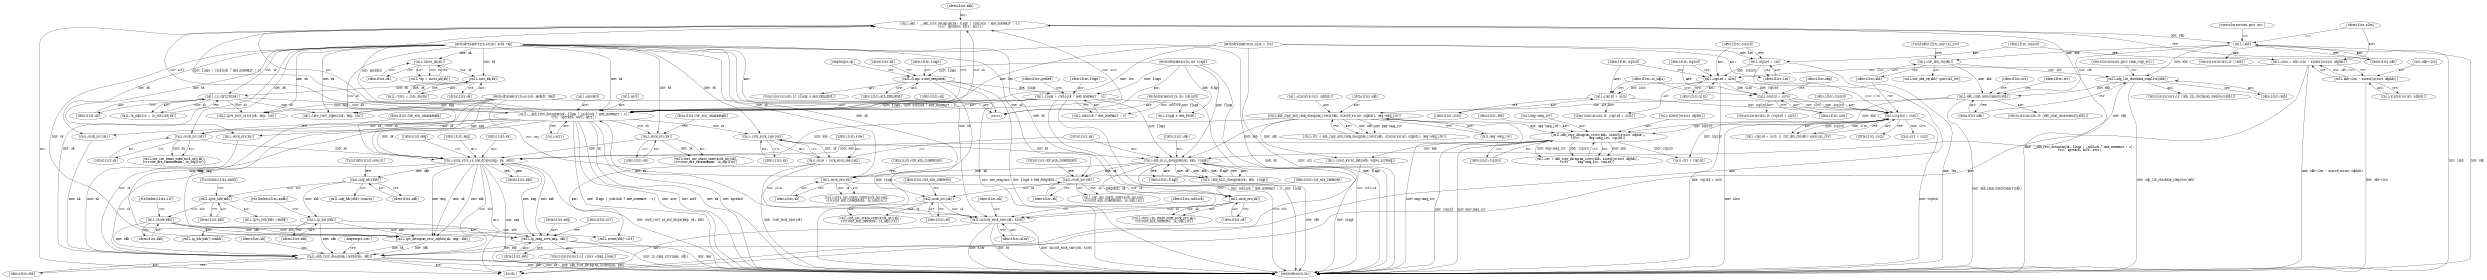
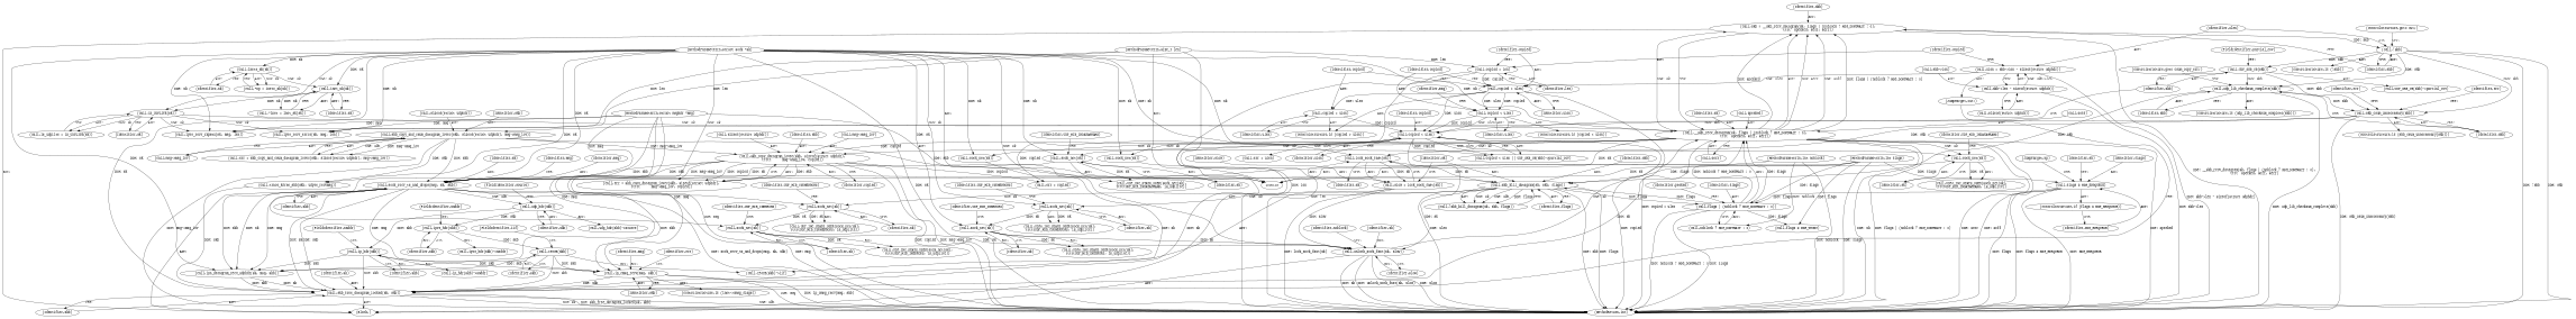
  digraph {
    fontname="Courier Prime"
    node [fontname="Courier Prime"]
    edge [fontname="Courier Prime"]
    n1 [label="(Call,ip_cmsg_recv(msg, skb))"]
    n2 [label="(Call,skb_free_datagram_locked(sk, skb))"]
    n3 [label="(Identifier,skb)"]
    n4 [label="(MethodReturn,int)"]
    n5 [label="(ControlStructure,if (inet->cmsg_flags))"]
    n6 [label="(Block,)"]
    n7 [label="(Identifier,skb)"]
    n8 [label="(Call,sock_recv_ts_and_drops(msg, sk, skb))"]
    n9 [label="(Call,udp_hdr(skb))"]
    n10 [label="(Call,ip6_datagram_recv_udphdr(sk, msg, skb))"]
    n11 [label="(Identifier,skb)"]
    n12 [label="(Call,ip_hdr(skb))"]
    n13 [label="(Call,ipv6_hdr(skb))"]
    n14 [label="(Call,udp_hdr(skb)->source)"]
    n15 [label="(Identifier,skb)"]
    n16 [label="(MethodParameterIn,struct msghdr *msg)"]
    n17 [label="(Call,ipv6_recv_rxpmtu(sk, msg, len))"]
    n18 [label="(Call,ipv6_recv_error(sk, msg, len))"]
    1000103
    n20 [label="(Call,sock_net(sk))"]
    n21 [label="(Call,UDP_INC_STATS_USER(sock_net(sk),\n\t\t\t\t\tUDP_MIB_INDATAGRAMS, is_udplite))"]
    n22 [label="(Identifier,sk)"]
    n23 [label="(Call,__skb_recv_datagram(sk, flags | (noblock ? MSG_DONTWAIT : 0),\n\t\t\t\t  &peeked, &off, &err))"]
    n24 [label="(Call,lock_sock_fast(sk))"]
    n25 [label="(Call,skb = __skb_recv_datagram(sk, flags | (noblock ? MSG_DONTWAIT : 0),\n\t\t\t\t  &peeked, &off, &err))"]
    n26 [label="(Call,sock_net(sk))"]
    n27 [label="(Call,sock_net(sk))"]
    n28 [label="(Call,sock_net(sk))"]
    n29 [label="(Call,&err)"]
    n30 [label="(Call,skb_kill_datagram(sk, skb, flags))"]
    n31 [label="(Call,slow = lock_sock_fast(sk))"]
    n32 [label="(Identifier,sk)"]
    n33 [label="(Call,!skb)"]
    n34 [label="(Call,UDP6_INC_STATS_USER(sock_net(sk),\n\t\t\t\t\tUDP_MIB_INDATAGRAMS, is_udplite))"]
    n35 [label="(Identifier,sk)"]
    n36 [label="(Call,IS_UDPLITE(sk))"]
    n37 [label="(Identifier,sk)"]
    n38 [label="(Call,is_udplite = IS_UDPLITE(sk))"]
    n39 [label="(Call,inet_sk(sk))"]
    n40 [label="(Identifier,sk)"]
    n41 [label="(Call,*inet = inet_sk(sk))"]
    n42 [label="(Call,inet6_sk(sk))"]
    n43 [label="(Call,*np = inet6_sk(sk))"]
    n44 [label="(Identifier,sk)"]
    n45 [label="(MethodParameterIn,struct sock *sk)"]
    n46 [label="(Call,unlock_sock_fast(sk, slow))"]
    n47 [label="(Call,sock_net(sk))"]
    n48 [label="(Call,sock_net(sk))"]
    n49 [label="(Call,sock_net(sk))"]
    n50 [label="(Call,sock_net(sk))"]
    n51 [label="(Identifier,slow)"]
    n52 [label="(Call,flags | (noblock ? MSG_DONTWAIT : 0))"]
    n53 [label="(Identifier,flags)"]
    n54 [label="(Call,!skb_kill_datagram(sk, skb, flags))"]
    n55 [label="(Call,UDP_INC_STATS_USER(sock_net(sk),\n\t\t\t\t\tUDP_MIB_INERRORS, is_udplite))"]
    n56 [label="(Identifier,sk)"]
    n57 [label="(Identifier,sk)"]
    n58 [label="(Call,UDP_INC_STATS_USER(sock_net(sk),\n\t\t\t\t\tUDP_MIB_CSUMERRORS, is_udplite))"]
    n59 [label="(Call,UDP6_INC_STATS_USER(sock_net(sk),\n\t\t\t\t\tUDP_MIB_INERRORS, is_udplite))"]
    n60 [label="(Identifier,sk)"]
    n61 [label="(Call,UDP6_INC_STATS_USER(sock_net(sk),\n\t\t\t\t\tUDP_MIB_CSUMERRORS, is_udplite))"]
    n62 [label="(Identifier,sk)"]
    n63 [label="(Call,noblock ? MSG_DONTWAIT : 0)"]
    n64 [label="(Call,flags & MSG_TRUNC)"]
    n65 [label="(Call,IP6CB(skb)->iif)"]
    n66 [label="(Call,udp_lib_checksum_complete(skb))"]
    n67 [label="(Call,skb_csum_unnecessary(skb))"]
    n68 [label="(ControlStructure,if (udp_lib_checksum_complete(skb)))"]
    n69 [label="(Identifier,skb)"]
    n70 [label="(Call,skb_copy_and_csum_datagram_iovec(skb, sizeof(struct udphdr), msg->msg_iov))"]
    n71 [label="(Call,skb_copy_datagram_iovec(skb, sizeof(struct udphdr),\n\t\t\t\t\t      msg->msg_iov, copied))"]
    n72 [label="(ControlStructure,if (skb_csum_unnecessary(skb)))"]
    n73 [label="(Identifier,skb)"]
    n74 [label="(Call,UDP_SKB_CB(skb))"]
    n75 [label="(Call,UDP_SKB_CB(skb)->partial_cov)"]
    n76 [label="(Identifier,skb)"]
    n77 [label="(Call,copied < ulen)"]
    n78 [label="(ControlStructure,if (!skb))"]
    n79 [label="(Identifier,skb)"]
    n80 [label="(Call,trace_kfree_skb(skb, udpv6_recvmsg))"]
    n81 [label="(Call,err = skb_copy_and_csum_datagram_iovec(skb, sizeof(struct udphdr), msg->msg_iov))"]
    n82 [label="(Call,msg->msg_iov)"]
    n83 [label="(Identifier,copied)"]
    n84 [label="(Call,err = copied)"]
    n85 [label="(Call,err = skb_copy_datagram_iovec(skb, sizeof(struct udphdr),\n\t\t\t\t\t      msg->msg_iov, copied))"]
    n86 [label="(Call,flags & MSG_ERRQUEUE)"]
    n87 [label="(ControlStructure,if (flags & MSG_ERRQUEUE))"]
    n88 [label="(Identifier,MIB_ERRQUEUE)"]
    n89 [label="(MethodParameterIn,int flags)"]
    n90 [label="(MethodParameterIn,int noblock)"]
    n91 [label="(Call,err = ulen)"]
    n92 [label="(Call,copied < ulen || UDP_SKB_CB(skb)->partial_cov)"]
    n93 [label="(Identifier,ulen)"]
    n94 [label="(Call,copied = ulen)"]
    n95 [label="(Identifier,ulen)"]
    n96 [label="(ControlStructure,if (copied > ulen))"]
    n97 [label="(Call,copied > ulen)"]
    n98 [label="(Call,copied < ulen)"]
    n99 [label="(Identifier,ulen)"]
    n100 [label="(Identifier,ulen)"]
    n101 [label="(ControlStructure,if (copied < ulen))"]
    n102 [label="(Call,copied = len)"]
    n103 [label="(Identifier,len)"]
    n104 [label="(MethodParameterIn,size_t len)"]
    n105 [label="(Call,ulen = skb->len - sizeof(struct udphdr))"]
    n106 [label="(Call,skb->len - sizeof(struct udphdr))"]
    n107 [label="(Call,sizeof(struct udphdr))"]
    n108 [label="(Call,ip_hdr(skb)->saddr)"]
    n109 [label="(Identifier,skb)"]
    n110 [label="(Call,IP6CB(skb))"]
    n111 [label="(Identifier,skb)"]
    n112 [label="(Call,ipv6_hdr(skb)->saddr)"]
    n113 [label="(Identifier,skb)"]
    n114 [label="(Call,sizeof(struct udphdr))"]
    n115 [label="(Identifier,UDP_MIB_INERRORS)"]
    n116 [label="(Call,&off)"]
    n117 [label="(Identifier,UDP_MIB_CSUMERRORS)"]
    n118 [label="(Identifier,slow)"]
    n119 [label="(Identifier,skb)"]
    n120 [label="(Identifier,copied)"]
    n121 [label="(Identifier,skb)"]
    n122 [label="(Identifier,msg)"]
    n123 [label="(FieldIdentifier,source)"]
    n124 [label="(Identifier,sk)"]
    n125 [label="(Identifier,UDP_MIB_CSUMERRORS)"]
    n126 [label="(Identifier,noblock)"]
    n127 [label="(Identifier,flags)"]
    n128 [label="(Identifier,flags)"]
    n129 [label="(Identifier,copied)"]
    n130 [label="(Identifier,UDP_MIB_INERRORS)"]
    n131 [label="(Call,msg->msg_iov)"]
    n132 [label="(FieldIdentifier,saddr)"]
    n133 [label="(Identifier,msg)"]
    n134 [label="(Identifier,sk)"]
    n135 [label="(ControlStructure,goto out;)"]
    n136 [label="(Identifier,copied)"]
    n137 [label="(Identifier,UDP_MIB_INDATAGRAMS)"]
    n138 [label="(Identifier,sk)"]
    n139 [label="(FieldIdentifier,saddr)"]
    n140 [label="(Identifier,copied)"]
-   n141 [label="(Identifier,is_udp4)"]
    n142 [label="(Identifier,err)"]
    n143 [label="(Identifier,skb)"]
    n144 [label="(Identifier,ulen)"]
    n145 [label="(Identifier,msg)"]
    n146 [label="(JumpTarget,out:)"]
    n147 [label="(ControlStructure,goto csum_copy_err;)"]
    n148 [label="(JumpTarget,np)"]
    n149 [label="(Identifier,copied)"]
    n150 [label="(FieldIdentifier,iif)"]
    n151 [label="(Identifier,peeked)"]
    n152 [label="(FieldIdentifier,partial_cov)"]
    n153 [label="(Call,sizeof(struct udphdr))"]
    n154 [label="(Identifier,skb)"]
    n155 [label="(Identifier,msg)"]
    n156 [label="(Call,&peeked)"]
    n157 [label="(Call,skb->len)"]
    n158 [label="(Identifier,err)"]
    n159 [label="(Identifier,sk)"]
    n160 [label="(Identifier,err)"]
    n161 [label="(Identifier,sk)"]
    n162 [label="(Identifier,UDP_MIB_INDATAGRAMS)"]
    n163 [label="(Identifier,sk)"]
    n1 -> n2 [label="DDG: skb"]
    n1 -> n3 [label="CFG: "]
    n1 -> n4 [label="DDG: msg"]
    n1 -> n4 [label="DDG: ip_cmsg_recv(msg, skb)"]
    n1 -> n5 [label="AST: "]
    n2 -> n4 [label="DDG: skb"]
    n2 -> n4 [label="DDG: sk"]
    n2 -> n4 [label="DDG: skb_free_datagram_locked(sk, skb)"]
    n2 -> n6 [label="AST: "]
    n2 -> n7 [label="CFG: "]
    n3 -> n1 [label="AST: "]
    n7 -> n2 [label="AST: "]
    n8 -> n1 [label="DDG: msg"]
    n8 -> n1 [label="DDG: skb"]
    n8 -> n2 [label="DDG: sk"]
    n8 -> n2 [label="DDG: skb"]
    n8 -> n4 [label="DDG: sock_recv_ts_and_drops(msg, sk, skb)"]
    n8 -> n4 [label="DDG: msg"]
    n8 -> n6 [label="AST: "]
    n8 -> n9 [label="DDG: skb"]
    n8 -> n10 [label="DDG: sk"]
    n8 -> n10 [label="DDG: msg"]
    n8 -> n10 [label="DDG: skb"]
    n8 -> n11 [label="CFG: "]
    n9 -> n12 [label="DDG: skb"]
    n9 -> n13 [label="DDG: skb"]
    n9 -> n14 [label="AST: "]
    n9 -> n15 [label="CFG: "]
    n10 -> n2 [label="DDG: sk"]
    n10 -> n2 [label="DDG: skb"]
    n11 -> n8 [label="AST: "]
    n12 -> n1 [label="DDG: skb"]
    n12 -> n2 [label="DDG: skb"]
    n12 -> n10 [label="DDG: skb"]
    n12 -> n108 [label="AST: "]
    n12 -> n109 [label="CFG: "]
    n13 -> n110 [label="DDG: skb"]
    n13 -> n111 [label="CFG: "]
    n13 -> n112 [label="AST: "]
    n15 -> n9 [label="AST: "]
    n16 -> n1 [label="DDG: msg"]
-   n16 -> n54 [label="DDG: msg"]
+   n16 -> n4 [label="DDG: msg"]
    n16 -> n8 [label="DDG: msg"]
    n16 -> n10 [label="DDG: msg"]
    n16 -> n17 [label="DDG: msg"]
    n16 -> n18 [label="DDG: msg"]
    n16 -> 1000103 [label="AST: "]
    n20 -> n8 [label="DDG: sk"]
    n20 -> n21 [label="AST: "]
    n20 -> n21 [label="DDG: sk"]
    n20 -> n22 [label="CFG: "]
    n22 -> n20 [label="AST: "]
    n23 -> n2 [label="DDG: sk"]
    n23 -> n4 [label="DDG: sk"]
    n23 -> n4 [label="DDG: flags | (noblock ? MSG_DONTWAIT : 0)"]
    n23 -> n4 [label="DDG: &err"]
    n23 -> n4 [label="DDG: &off"]
    n23 -> n4 [label="DDG: &peeked"]
    n23 -> n8 [label="DDG: sk"]
    n23 -> n20 [label="DDG: sk"]
    n23 -> n24 [label="DDG: sk"]
    n23 -> n25 [label="AST: "]
    n23 -> n25 [label="DDG: sk"]
    n23 -> n25 [label="DDG: &err"]
    n23 -> n25 [label="DDG: &peeked"]
    n23 -> n25 [label="DDG: &off"]
    n23 -> n25 [label="DDG: flags | (noblock ? MSG_DONTWAIT : 0)"]
    n23 -> n26 [label="DDG: sk"]
    n23 -> n27 [label="DDG: sk"]
    n23 -> n28 [label="DDG: sk"]
    n23 -> n29 [label="CFG: "]
    n24 -> n30 [label="DDG: sk"]
    n24 -> n31 [label="AST: "]
    n24 -> n31 [label="DDG: sk"]
    n24 -> n32 [label="CFG: "]
    n25 -> n4 [label="DDG: __skb_recv_datagram(sk, flags | (noblock ? MSG_DONTWAIT : 0),\n\t\t\t\t  &peeked, &off, &err)"]
    n25 -> n6 [label="AST: "]
    n25 -> n23 [label="CFG: "]
    n25 -> n33 [label="DDG: skb"]
    n26 -> n8 [label="DDG: sk"]
    n26 -> n34 [label="AST: "]
    n26 -> n34 [label="DDG: sk"]
    n26 -> n35 [label="CFG: "]
    n27 -> n2 [label="DDG: sk"]
    n28 -> n2 [label="DDG: sk"]
    n29 -> n23 [label="AST: "]
    n30 -> n4 [label="DDG: flags"]
    n30 -> n4 [label="DDG: skb"]
-   n30 -> n46 [label="ERRQUEUE: sk"]
+   n30 -> n46 [label="DDG: sk"]
    n30 -> n48 [label="DDG: sk"]
    n30 -> n50 [label="DDG: sk"]
+   n30 -> n52 [label="DDG: flags"]
    n30 -> n53 [label="CFG: "]
    n30 -> n54 [label="AST: "]
    n30 -> n54 [label="DDG: sk"]
    n30 -> n54 [label="DDG: skb"]
    n30 -> n54 [label="DDG: flags"]
    n31 -> n4 [label="DDG: lock_sock_fast(sk)"]
    n31 -> n24 [label="CFG: "]
    n31 -> n46 [label="DDG: slow"]
    n31 -> n65 [label="AST: "]
    n32 -> n24 [label="AST: "]
    n33 -> n4 [label="DDG: !skb"]
    n33 -> n4 [label="DDG: skb"]
    n33 -> n66 [label="DDG: skb"]
    n33 -> n67 [label="DDG: skb"]
    n33 -> n74 [label="DDG: skb"]
    n33 -> n78 [label="AST: "]
    n33 -> n79 [label="CFG: "]
    n35 -> n26 [label="AST: "]
    n36 -> n17 [label="DDG: sk"]
    n36 -> n18 [label="DDG: sk"]
    n36 -> n23 [label="DDG: sk"]
    n36 -> n37 [label="CFG: "]
    n36 -> n38 [label="AST: "]
    n36 -> n38 [label="DDG: sk"]
    n37 -> n36 [label="AST: "]
    n38 -> n36 [label="CFG: "]
    n39 -> n36 [label="DDG: sk"]
    n39 -> n40 [label="CFG: "]
    n39 -> n41 [label="AST: "]
    n39 -> n41 [label="DDG: sk"]
    n40 -> n39 [label="AST: "]
    n41 -> n39 [label="CFG: "]
    n42 -> n39 [label="DDG: sk"]
    n42 -> n43 [label="AST: "]
    n42 -> n43 [label="DDG: sk"]
    n42 -> n44 [label="CFG: "]
    n43 -> n42 [label="CFG: "]
    n44 -> n42 [label="AST: "]
    n45 -> n2 [label="DDG: sk"]
    n45 -> n4 [label="DDG: sk"]
    n45 -> n8 [label="DDG: sk"]
    n45 -> n10 [label="DDG: sk"]
    n45 -> n17 [label="DDG: sk"]
    n45 -> n18 [label="DDG: sk"]
    n45 -> 1000103 [label="AST: "]
    n45 -> n20 [label="DDG: sk"]
    n45 -> n23 [label="DDG: sk"]
    n45 -> n24 [label="DDG: sk"]
    n45 -> n26 [label="DDG: sk"]
    n45 -> n27 [label="DDG: sk"]
    n45 -> n28 [label="DDG: sk"]
    n45 -> n36 [label="DDG: sk"]
    n45 -> n39 [label="DDG: sk"]
    n45 -> n42 [label="DDG: sk"]
    n45 -> n46 [label="DDG: sk"]
    n45 -> n47 [label="DDG: sk"]
    n45 -> n48 [label="DDG: sk"]
    n45 -> n49 [label="DDG: sk"]
    n45 -> n50 [label="DDG: sk"]
    n46 -> n4 [label="DDG: unlock_sock_fast(sk, slow)"]
    n46 -> n4 [label="DDG: slow"]
    n46 -> n4 [label="DDG: sk"]
    n46 -> n6 [label="AST: "]
    n46 -> n23 [label="DDG: sk"]
    n46 -> n51 [label="CFG: "]
    n47 -> n46 [label="DDG: sk"]
    n47 -> n55 [label="AST: "]
    n47 -> n55 [label="DDG: sk"]
    n47 -> n56 [label="CFG: "]
    n48 -> n47 [label="DDG: sk"]
    n48 -> n57 [label="CFG: "]
    n48 -> n58 [label="AST: "]
    n48 -> n58 [label="DDG: sk"]
    n49 -> n46 [label="DDG: sk"]
    n49 -> n59 [label="AST: "]
    n49 -> n59 [label="DDG: sk"]
    n49 -> n60 [label="CFG: "]
    n50 -> n49 [label="DDG: sk"]
    n50 -> n61 [label="AST: "]
    n50 -> n61 [label="DDG: sk"]
    n50 -> n62 [label="CFG: "]
    n51 -> n46 [label="AST: "]
    n52 -> n4 [label="DDG: noblock ? MSG_DONTWAIT : 0"]
    n52 -> n4 [label="DDG: flags"]
    n52 -> n23 [label="AST: "]
    n52 -> n23 [label="DDG: flags"]
    n52 -> n23 [label="DDG: noblock ? MSG_DONTWAIT : 0"]
    n52 -> n30 [label="DDG: flags"]
    n52 -> n63 [label="CFG: "]
    n52 -> n64 [label="DDG: flags"]
    n53 -> n30 [label="AST: "]
    n54 -> n30 [label="CFG: "]
    n56 -> n47 [label="AST: "]
    n57 -> n48 [label="AST: "]
    n60 -> n49 [label="AST: "]
    n62 -> n50 [label="AST: "]
    n63 -> n52 [label="AST: "]
    n66 -> n4 [label="DDG: udp_lib_checksum_complete(skb)"]
    n66 -> n30 [label="DDG: skb"]
    n66 -> n67 [label="DDG: skb"]
    n66 -> n68 [label="AST: "]
    n66 -> n69 [label="CFG: "]
    n67 -> n4 [label="DDG: skb_csum_unnecessary(skb)"]
    n67 -> n70 [label="DDG: skb"]
    n67 -> n71 [label="DDG: skb"]
    n67 -> n72 [label="AST: "]
    n67 -> n73 [label="CFG: "]
    n69 -> n66 [label="AST: "]
    n70 -> n4 [label="DDG: msg->msg_iov"]
    n70 -> n8 [label="DDG: skb"]
    n70 -> n30 [label="DDG: skb"]
    n70 -> n71 [label="DDG: msg->msg_iov"]
    n70 -> n80 [label="DDG: skb"]
    n70 -> n81 [label="AST: "]
    n70 -> n81 [label="DDG: skb"]
    n70 -> n81 [label="DDG: msg->msg_iov"]
    n70 -> n82 [label="CFG: "]
    n71 -> n4 [label="DDG: msg->msg_iov"]
    n71 -> n4 [label="DDG: copied"]
    n71 -> n8 [label="DDG: skb"]
    n71 -> n80 [label="DDG: skb"]
    n71 -> n83 [label="CFG: "]
    n71 -> n84 [label="DDG: copied"]
    n71 -> n85 [label="AST: "]
    n71 -> n85 [label="DDG: skb"]
    n71 -> n85 [label="DDG: msg->msg_iov"]
    n71 -> n85 [label="DDG: copied"]
    n73 -> n66 [label="CFG: "]
    n73 -> n67 [label="AST: "]
    n74 -> n66 [label="DDG: skb"]
    n74 -> n67 [label="DDG: skb"]
    n74 -> n75 [label="AST: "]
    n74 -> n76 [label="CFG: "]
    n76 -> n74 [label="AST: "]
    n76 -> n77 [label="CFG: "]
    n77 -> n4 [label="DDG: ulen"]
    n77 -> n4 [label="DDG: copied"]
    n77 -> n71 [label="DDG: copied"]
    n77 -> n84 [label="DDG: copied"]
    n77 -> n91 [label="DDG: ulen"]
    n77 -> n92 [label="AST: "]
    n77 -> n92 [label="DDG: copied"]
    n77 -> n92 [label="DDG: ulen"]
    n77 -> n93 [label="CFG: "]
    n79 -> n25 [label="CFG: "]
    n79 -> n33 [label="AST: "]
    n80 -> n2 [label="DDG: skb"]
    n81 -> n70 [label="CFG: "]
    n82 -> n70 [label="AST: "]
    n83 -> n71 [label="AST: "]
    n85 -> n71 [label="CFG: "]
    n86 -> n4 [label="DDG: flags & MSG_ERRQUEUE"]
    n86 -> n4 [label="DDG: MSG_ERRQUEUE"]
    n86 -> n4 [label="DDG: flags"]
    n86 -> n52 [label="DDG: flags"]
    n86 -> n87 [label="AST: "]
-   n86 -> n88 [label="CFG: "]
+   n87 -> n88 [label="CFG: "]
    n88 -> n86 [label="AST: "]
    n89 -> n4 [label="DDG: flags"]
    n89 -> 1000103 [label="AST: "]
    n89 -> n30 [label="DDG: flags"]
    n89 -> n52 [label="DDG: flags"]
    n89 -> n64 [label="DDG: flags"]
    n89 -> n86 [label="DDG: flags"]
    n90 -> n4 [label="DDG: noblock"]
    n90 -> 1000103 [label="AST: "]
    n90 -> n63 [label="DDG: noblock"]
    n92 -> n77 [label="CFG: "]
    n93 -> n77 [label="AST: "]
    n94 -> n77 [label="DDG: copied"]
    n94 -> n95 [label="CFG: "]
    n94 -> n96 [label="AST: "]
    n95 -> n94 [label="AST: "]
    n97 -> n4 [label="DDG: copied > ulen"]
    n97 -> n77 [label="DDG: ulen"]
    n97 -> n94 [label="DDG: ulen"]
    n97 -> n96 [label="AST: "]
    n97 -> n98 [label="DDG: copied"]
    n97 -> n98 [label="DDG: ulen"]
    n97 -> n99 [label="CFG: "]
    n98 -> n77 [label="DDG: copied"]
    n98 -> n77 [label="DDG: ulen"]
    n98 -> n100 [label="CFG: "]
    n98 -> n101 [label="AST: "]
    n99 -> n97 [label="AST: "]
    n100 -> n98 [label="AST: "]
    n102 -> n4 [label="DDG: len"]
    n102 -> n6 [label="AST: "]
    n102 -> n97 [label="DDG: copied"]
    n102 -> n103 [label="CFG: "]
    n103 -> n102 [label="AST: "]
    n104 -> n4 [label="DDG: len"]
    n104 -> n17 [label="DDG: len"]
    n104 -> n18 [label="DDG: len"]
-   n104 -> n103 [label="AST: "]
+   n104 -> 1000103 [label="AST: "]
    n104 -> n102 [label="DDG: len"]
    n105 -> n4 [label="DDG: skb->len - sizeof(struct udphdr)"]
-   n105 -> n6 [label="AST: "]
+   n105 -> n146 [label="AST: "]
    n105 -> n97 [label="DDG: ulen"]
    n105 -> n106 [label="CFG: "]
    n106 -> n4 [label="DDG: skb->len"]
    n106 -> n105 [label="AST: "]
    n106 -> n105 [label="DDG: skb->len"]
    n106 -> n107 [label="CFG: "]
    n107 -> n106 [label="AST: "]
    n109 -> n12 [label="AST: "]
    n110 -> n1 [label="DDG: skb"]
    n110 -> n2 [label="DDG: skb"]
    n110 -> n10 [label="DDG: skb"]
    n110 -> n65 [label="AST: "]
    n110 -> n113 [label="CFG: "]
    n111 -> n13 [label="AST: "]
    n113 -> n110 [label="AST: "]
    n114 -> n71 [label="AST: "]
    n115 -> n47 [label="CFG: "]
    n116 -> n23 [label="AST: "]
    n117 -> n48 [label="CFG: "]
    n118 -> n31 [label="AST: "]
    n119 -> n71 [label="AST: "]
    n120 -> n77 [label="AST: "]
    n121 -> n70 [label="AST: "]
    n122 -> n8 [label="CFG: "]
    n123 -> n9 [label="CFG: "]
    n124 -> n23 [label="AST: "]
    n125 -> n50 [label="CFG: "]
    n126 -> n46 [label="CFG: "]
    n127 -> n86 [label="AST: "]
    n128 -> n52 [label="AST: "]
    n129 -> n94 [label="AST: "]
    n129 -> n97 [label="CFG: "]
    n130 -> n49 [label="CFG: "]
    n131 -> n71 [label="AST: "]
    n132 -> n13 [label="CFG: "]
    n133 -> n98 [label="CFG: "]
    n134 -> n46 [label="AST: "]
    n135 -> n33 [label="CFG: "]
    n136 -> n97 [label="CFG: "]
    n136 -> n98 [label="AST: "]
    n137 -> n20 [label="CFG: "]
    n138 -> n2 [label="AST: "]
    n139 -> n12 [label="CFG: "]
    n140 -> n97 [label="AST: "]
    n140 -> n102 [label="CFG: "]
-   n141 -> n94 [label="CFG: "]
-   n141 -> n98 [label="CFG: "]
    n142 -> n67 [label="CFG: "]
    n143 -> n25 [label="AST: "]
    n144 -> n33 [label="CFG: "]
    n144 -> n105 [label="AST: "]
    n145 -> n1 [label="AST: "]
    n146 -> n2 [label="CFG: "]
    n147 -> n66 [label="CFG: "]
    n148 -> n86 [label="CFG: "]
    n149 -> n102 [label="AST: "]
    n149 -> n105 [label="CFG: "]
    n150 -> n110 [label="CFG: "]
    n151 -> n52 [label="CFG: "]
    n152 -> n74 [label="CFG: "]
    n153 -> n70 [label="AST: "]
    n154 -> n30 [label="AST: "]
    n155 -> n8 [label="AST: "]
    n156 -> n23 [label="AST: "]
    n157 -> n106 [label="AST: "]
    n158 -> n1 [label="CFG: "]
    n159 -> n30 [label="AST: "]
    n159 -> n31 [label="CFG: "]
    n160 -> n67 [label="CFG: "]
    n161 -> n8 [label="AST: "]
    n162 -> n26 [label="CFG: "]
    n163 -> n86 [label="CFG: "]
  }
